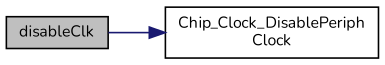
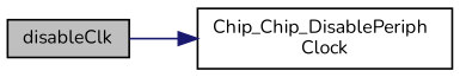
  digraph {
    rankdir=LR
    fontname=Nunito
    node [color=black fontname=Nunito fontsize=10 shape=record style=filled]
    n1 [fillcolor=grey75 fontcolor=black height=0.2 label=disableClk width=0.4]
-   n2 [fillcolor=white height=0.2 label="Chip_Clock_DisablePeriph\lClock" width=0.4]
+   n2 [fillcolor=white height=0.2 label="Chip_Chip_DisablePeriph\lClock" width=0.4]
    n1 -> n2 [color=midnightblue fontname=Nunito fontsize=10 labelfontname=FreeSans labelfontsize=10 style=solid]
  }
